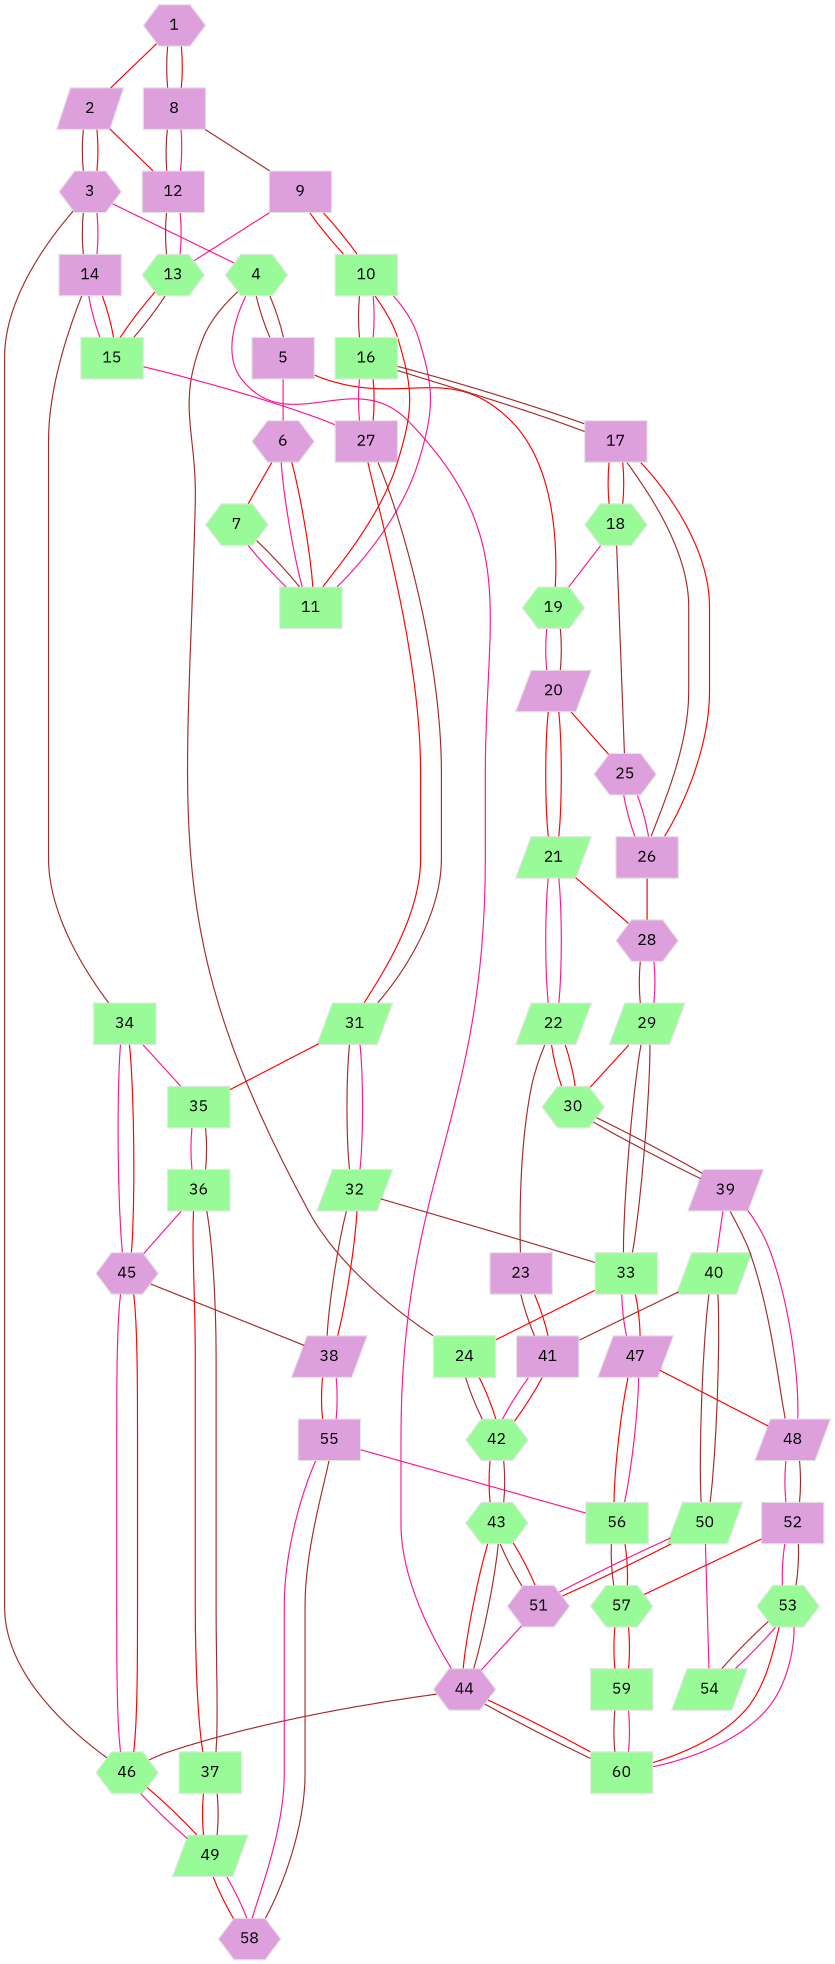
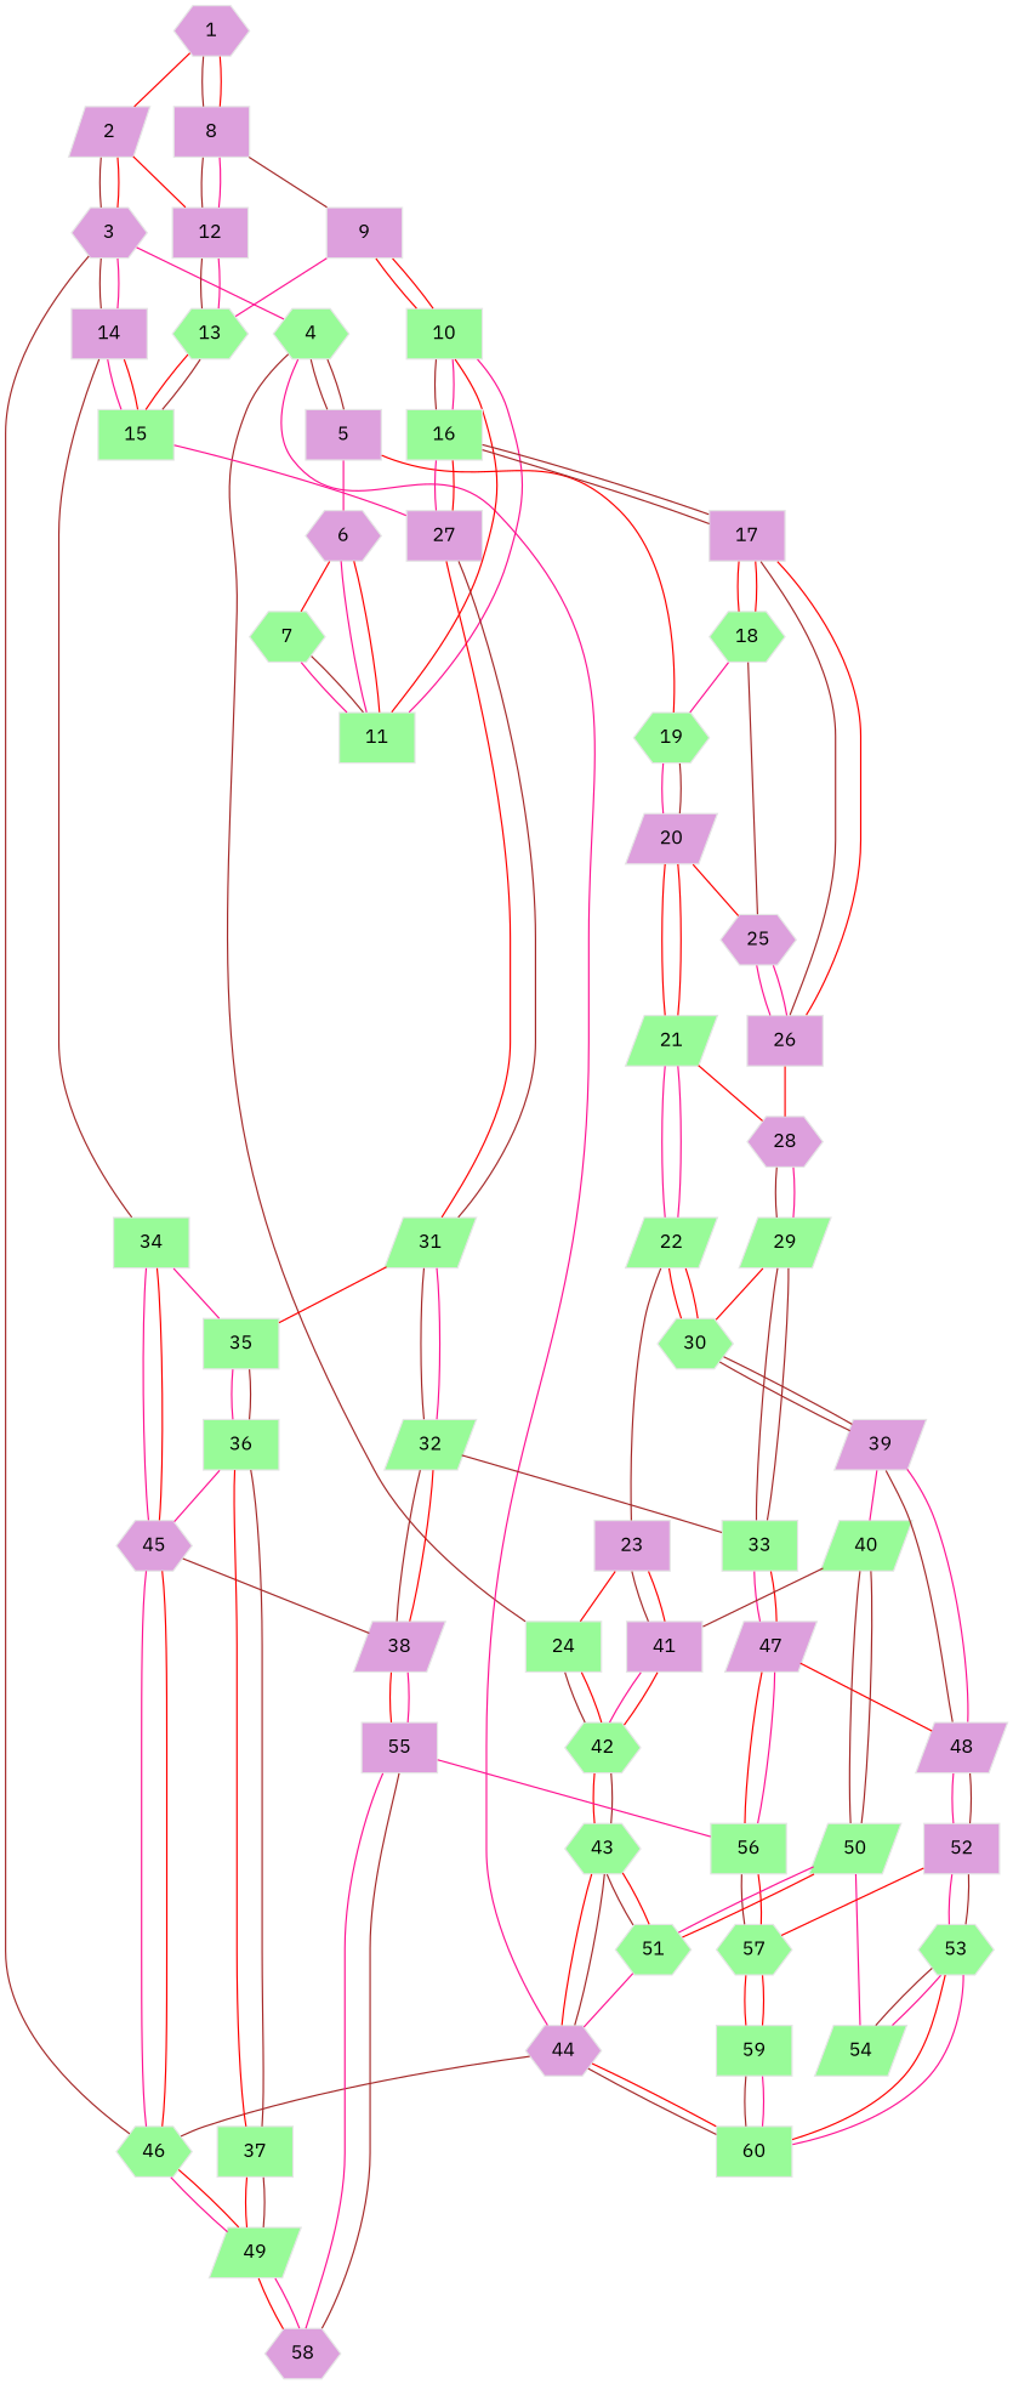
  graph {
    fontname="IBM Plex Sans"
    node [color=gray90 fillcolor=palegreen fontname="IBM Plex Sans" shape=box style=filled]
    edge [color=red fontname="IBM Plex Sans"]
    1 [fillcolor=plum shape=hexagon]
    2 [fillcolor=plum shape=parallelogram]
    8 [fillcolor=plum]
    3 [fillcolor=plum shape=hexagon]
    12 [fillcolor=plum]
    9 [fillcolor=plum]
    4 [shape=hexagon]
    14 [fillcolor=plum]
    46 [shape=hexagon]
    13 [shape=hexagon]
    5 [fillcolor=plum]
    24
    44 [fillcolor=plum shape=hexagon]
    15
    34
    49 [shape=parallelogram]
    6 [fillcolor=plum shape=hexagon]
    19 [shape=hexagon]
    42 [shape=hexagon]
    60
    7 [shape=hexagon]
    11
    20 [fillcolor=plum shape=parallelogram]
    10
    16
    27 [fillcolor=plum]
    17 [fillcolor=plum]
    35
    45 [fillcolor=plum shape=hexagon]
    31 [shape=parallelogram]
    18 [shape=hexagon]
    26 [fillcolor=plum]
    25 [fillcolor=plum shape=hexagon]
    28 [fillcolor=plum shape=hexagon]
    21 [shape=parallelogram]
    22 [shape=parallelogram]
    23 [fillcolor=plum]
    30 [shape=hexagon]
    29 [shape=parallelogram]
    41 [fillcolor=plum]
    39 [fillcolor=plum shape=parallelogram]
    43 [shape=hexagon]
    32 [shape=parallelogram]
    33
    47 [fillcolor=plum shape=parallelogram]
    40 [shape=parallelogram]
    48 [fillcolor=plum shape=parallelogram]
    38 [fillcolor=plum shape=parallelogram]
    36
    55 [fillcolor=plum]
    56
    37
    58 [fillcolor=plum shape=hexagon]
    50 [shape=parallelogram]
    52 [fillcolor=plum]
-   51 [fillcolor=plum shape=hexagon]
+   51 [shape=hexagon]
    54 [shape=parallelogram]
    57 [shape=hexagon]
    53 [shape=hexagon]
    59
    1 -- 2
    1 -- 8 [color=brown]
    1 -- 8
    2 -- 3 [color=brown]
    2 -- 3
    2 -- 12
    8 -- 12 [color=brown]
    8 -- 12 [color=deeppink]
    8 -- 9 [color=brown]
    3 -- 4 [color=deeppink]
    3 -- 14 [color=brown]
    3 -- 14 [color=deeppink]
    3 -- 46 [color=brown]
    12 -- 13 [color=brown]
    12 -- 13 [color=deeppink]
    9 -- 13 [color=deeppink]
    9 -- 10
    9 -- 10
    4 -- 5 [color=brown]
    4 -- 5 [color=brown]
    4 -- 24 [color=brown]
    4 -- 44 [color=deeppink]
    14 -- 15 [color=deeppink]
    14 -- 15
    14 -- 34 [color=brown]
    46 -- 49 [color=deeppink]
    46 -- 49
    13 -- 15
    13 -- 15 [color=brown]
    5 -- 6 [color=deeppink]
    5 -- 19
    24 -- 42 [color=brown]
    24 -- 42
    44 -- 46 [color=brown]
    44 -- 60 [color=brown]
    44 -- 60
    15 -- 27 [color=deeppink]
    34 -- 35 [color=deeppink]
    34 -- 45 [color=deeppink]
    34 -- 45
    49 -- 58
    49 -- 58 [color=deeppink]
    6 -- 7
    6 -- 11 [color=deeppink]
    6 -- 11
    19 -- 20 [color=deeppink]
    19 -- 20 [color=brown]
    42 -- 43
    42 -- 43 [color=brown]
    7 -- 11 [color=deeppink]
    7 -- 11 [color=brown]
    20 -- 25
    20 -- 21
    20 -- 21
    10 -- 11
    10 -- 11 [color=deeppink]
    10 -- 16 [color=brown]
    10 -- 16 [color=deeppink]
    16 -- 27 [color=deeppink]
    16 -- 27
    16 -- 17 [color=brown]
    16 -- 17 [color=brown]
    27 -- 31
    27 -- 31 [color=brown]
    17 -- 18
    17 -- 18
    17 -- 26 [color=brown]
    17 -- 26
    35 -- 36 [color=deeppink]
    35 -- 36 [color=brown]
    45 -- 46 [color=deeppink]
    45 -- 46
    45 -- 38 [color=brown]
    31 -- 35
    31 -- 32 [color=brown]
    31 -- 32 [color=deeppink]
    18 -- 19 [color=deeppink]
    18 -- 25 [color=brown]
    26 -- 28
    25 -- 26 [color=deeppink]
    25 -- 26 [color=deeppink]
    28 -- 29 [color=brown]
    28 -- 29 [color=deeppink]
    21 -- 28
    21 -- 22 [color=deeppink]
    21 -- 22 [color=deeppink]
    22 -- 23 [color=brown]
    22 -- 30
    22 -- 30
-   33 -- 24
+   23 -- 24
    23 -- 41 [color=brown]
    23 -- 41
    30 -- 39 [color=brown]
    30 -- 39 [color=brown]
    29 -- 30
    29 -- 33 [color=brown]
    29 -- 33 [color=brown]
    41 -- 42 [color=deeppink]
    41 -- 42
    39 -- 40 [color=deeppink]
    39 -- 48 [color=brown]
    39 -- 48 [color=deeppink]
    43 -- 44
    43 -- 44 [color=brown]
    43 -- 51 [color=brown]
    43 -- 51
    32 -- 33 [color=brown]
    32 -- 38 [color=brown]
    32 -- 38
    33 -- 47 [color=deeppink]
    33 -- 47
    47 -- 48
    47 -- 56
    47 -- 56 [color=deeppink]
    40 -- 41 [color=brown]
    40 -- 50 [color=brown]
    40 -- 50 [color=brown]
    48 -- 52 [color=deeppink]
    48 -- 52 [color=brown]
    38 -- 55
    38 -- 55 [color=deeppink]
    36 -- 45 [color=deeppink]
    36 -- 37
    36 -- 37 [color=brown]
    55 -- 56 [color=deeppink]
    55 -- 58 [color=deeppink]
    55 -- 58 [color=brown]
    56 -- 57 [color=brown]
    56 -- 57
    37 -- 49
    37 -- 49 [color=brown]
    50 -- 51 [color=deeppink]
    50 -- 51
    50 -- 54 [color=deeppink]
    52 -- 57
    52 -- 53 [color=deeppink]
    52 -- 53 [color=brown]
    51 -- 44 [color=deeppink]
    57 -- 59
    57 -- 59
    53 -- 60
    53 -- 60 [color=deeppink]
    53 -- 54 [color=brown]
    53 -- 54 [color=deeppink]
    59 -- 60 [color=brown]
    59 -- 60 [color=deeppink]
  }
